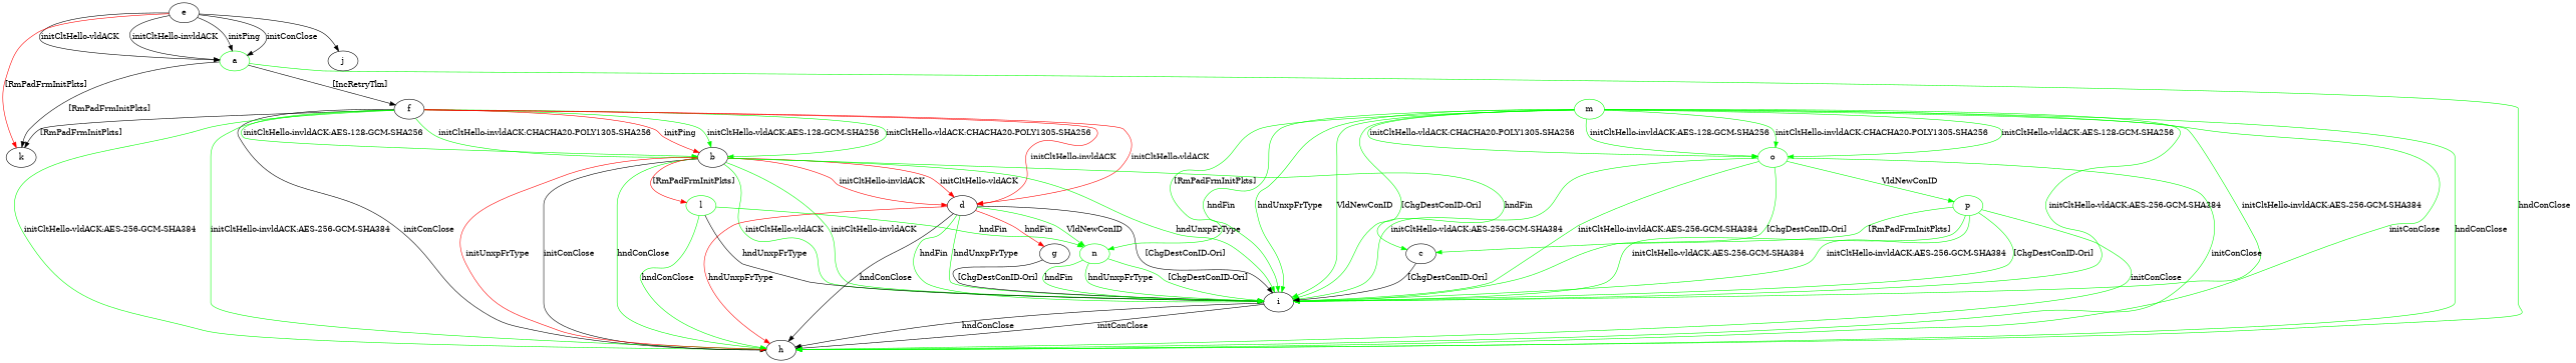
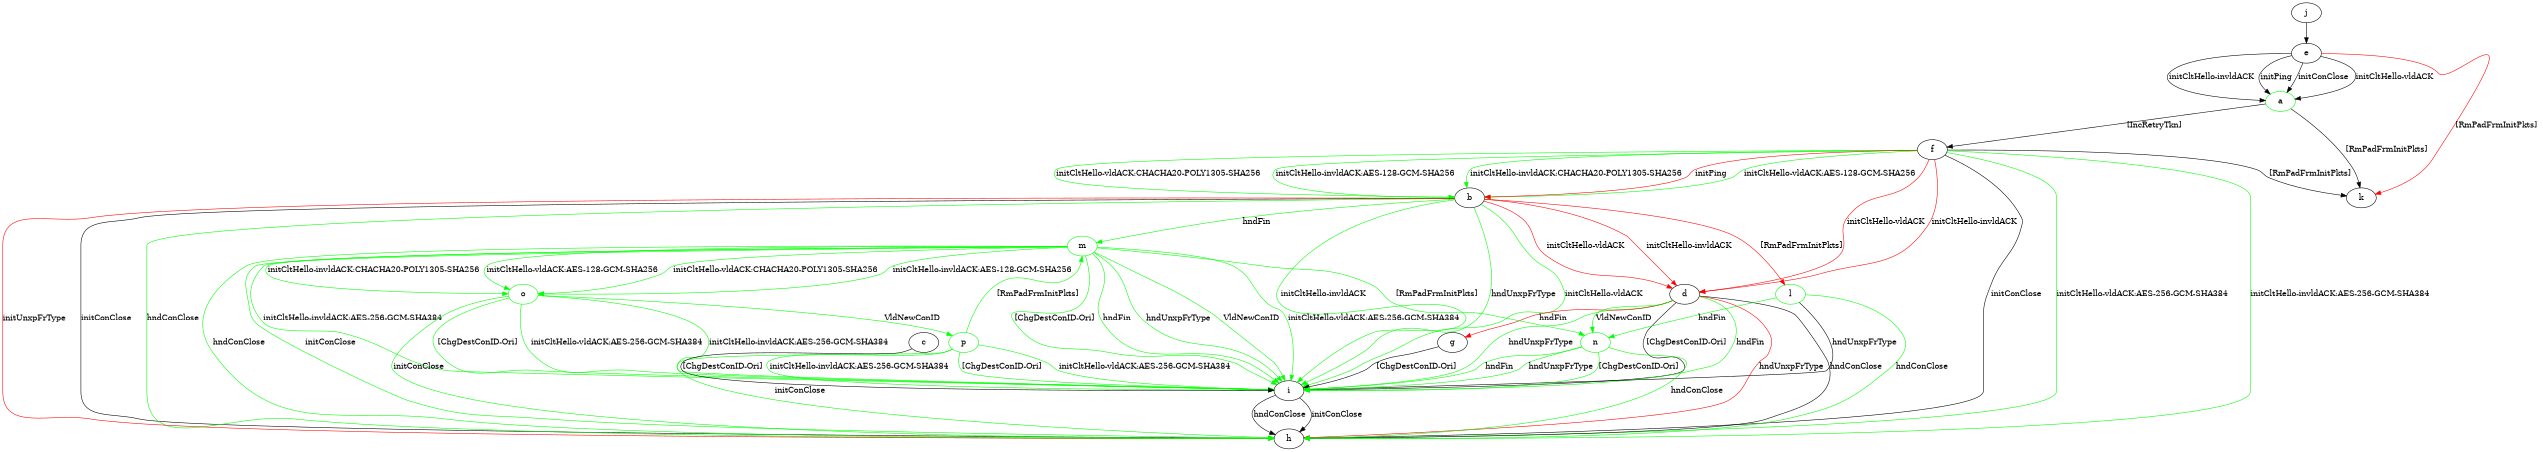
  digraph {
    edge [color=green]
    a [color=green]
    f
    k
    b
    d
    h
    i
    l [color=green]
    m [color=green]
    g
    n [color=green]
    o [color=green]
    p [color=green]
    c
    e
    j
    a -> f [label="[IncRetryTkn] " color=""]
    a -> k [label="[RmPadFrmInitPkts] " color=""]
    f -> k [label="[RmPadFrmInitPkts] " color=""]
    f -> b [label="initCltHello-vldACK:AES-128-GCM-SHA256 "]
    f -> b [label="initCltHello-vldACK:CHACHA20-POLY1305-SHA256 "]
    f -> b [label="initCltHello-invldACK:AES-128-GCM-SHA256 "]
    f -> b [label="initCltHello-invldACK:CHACHA20-POLY1305-SHA256 "]
    f -> b [color=red label="initPing "]
    f -> d [color=red label="initCltHello-vldACK "]
    f -> d [color=red label="initCltHello-invldACK "]
    f -> h [label="initConClose " color=""]
    f -> h [label="initCltHello-vldACK:AES-256-GCM-SHA384 "]
    f -> h [label="initCltHello-invldACK:AES-256-GCM-SHA384 "]
    b -> d [color=red label="initCltHello-vldACK "]
    b -> d [color=red label="initCltHello-invldACK "]
    b -> h [label="initConClose " color=""]
    b -> h [label="hndConClose "]
    b -> h [color=red label="initUnxpFrType "]
    b -> i [label="initCltHello-vldACK "]
    b -> i [label="initCltHello-invldACK "]
    b -> i [label="hndUnxpFrType "]
    b -> l [color=red label="[RmPadFrmInitPkts] "]
-   b -> c [label="hndFin "]
+   b -> m [label="hndFin "]
    d -> h [label="hndConClose " color=""]
    d -> h [color=red label="hndUnxpFrType "]
    d -> i [label="[ChgDestConID-Ori] " color=""]
    d -> i [label="hndFin "]
    d -> i [label="hndUnxpFrType "]
    d -> g [color=red label="hndFin "]
    d -> n [label="VldNewConID "]
    i -> h [label="initConClose " color=""]
    i -> h [label="hndConClose " color=""]
    l -> h [label="hndConClose "]
    l -> i [color=black label="hndUnxpFrType "]
    l -> n [label="hndFin "]
    m -> h [label="initConClose "]
    m -> h [label="hndConClose "]
    m -> i [label="initCltHello-vldACK:AES-256-GCM-SHA384 "]
    m -> i [label="initCltHello-invldACK:AES-256-GCM-SHA384 "]
    m -> i [label="hndFin "]
    m -> i [label="hndUnxpFrType "]
    m -> i [label="VldNewConID "]
    m -> i [label="[ChgDestConID-Ori] "]
    m -> n [label="[RmPadFrmInitPkts] "]
    m -> o [label="initCltHello-vldACK:AES-128-GCM-SHA256 "]
    m -> o [label="initCltHello-vldACK:CHACHA20-POLY1305-SHA256 "]
    m -> o [label="initCltHello-invldACK:AES-128-GCM-SHA256 "]
    m -> o [label="initCltHello-invldACK:CHACHA20-POLY1305-SHA256 "]
    g -> i [label="[ChgDestConID-Ori] " color=""]
-   a -> h [label="hndConClose "]
+   n -> h [label="hndConClose "]
    n -> i [label="hndFin "]
    n -> i [label="hndUnxpFrType "]
    n -> i [label="[ChgDestConID-Ori] "]
    o -> h [label="initConClose "]
    o -> i [label="initCltHello-vldACK:AES-256-GCM-SHA384 "]
    o -> i [label="initCltHello-invldACK:AES-256-GCM-SHA384 "]
    o -> i [label="[ChgDestConID-Ori] "]
    o -> p [label="VldNewConID "]
    p -> h [label="initConClose "]
    p -> i [label="initCltHello-vldACK:AES-256-GCM-SHA384 "]
    p -> i [label="initCltHello-invldACK:AES-256-GCM-SHA384 "]
    p -> i [label="[ChgDestConID-Ori] "]
-   p -> c [label="[RmPadFrmInitPkts] "]
+   p -> m [label="[RmPadFrmInitPkts] "]
    c -> i [label="[ChgDestConID-Ori] " color=""]
    e -> a [label="initPing " color=""]
    e -> a [label="initConClose " color=""]
    e -> a [label="initCltHello-vldACK " color=""]
    e -> a [label="initCltHello-invldACK " color=""]
    e -> k [color=red label="[RmPadFrmInitPkts] "]
-   e -> j [color=""]
+   j -> e [color=""]
  }
